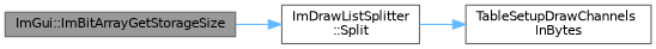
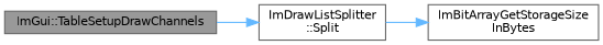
  digraph {
    rankdir=LR
    node [color=grey40 fillcolor=white fontname=Helvetica fontsize=10 shape=box style=filled]
    edge [color=steelblue1 fontname=Helvetica fontsize=10 labelfontname=Helvetica labelfontsize=10 style=solid]
-   n1 [color=gray40 fillcolor=grey60 fontcolor=black height=0.2 label="ImGui::ImBitArrayGetStorageSize" width=0.4]
+   n1 [color=gray40 fillcolor=grey60 fontcolor=black height=0.2 label="ImGui::TableSetupDrawChannels" width=0.4]
    n2 [height=0.2 label="ImDrawListSplitter\l::Split" width=0.4]
-   n3 [height=0.2 label="TableSetupDrawChannels\lInBytes" width=0.4]
+   n3 [height=0.2 label="ImBitArrayGetStorageSize\lInBytes" width=0.4]
    n1 -> n2
    n2 -> n3
  }
